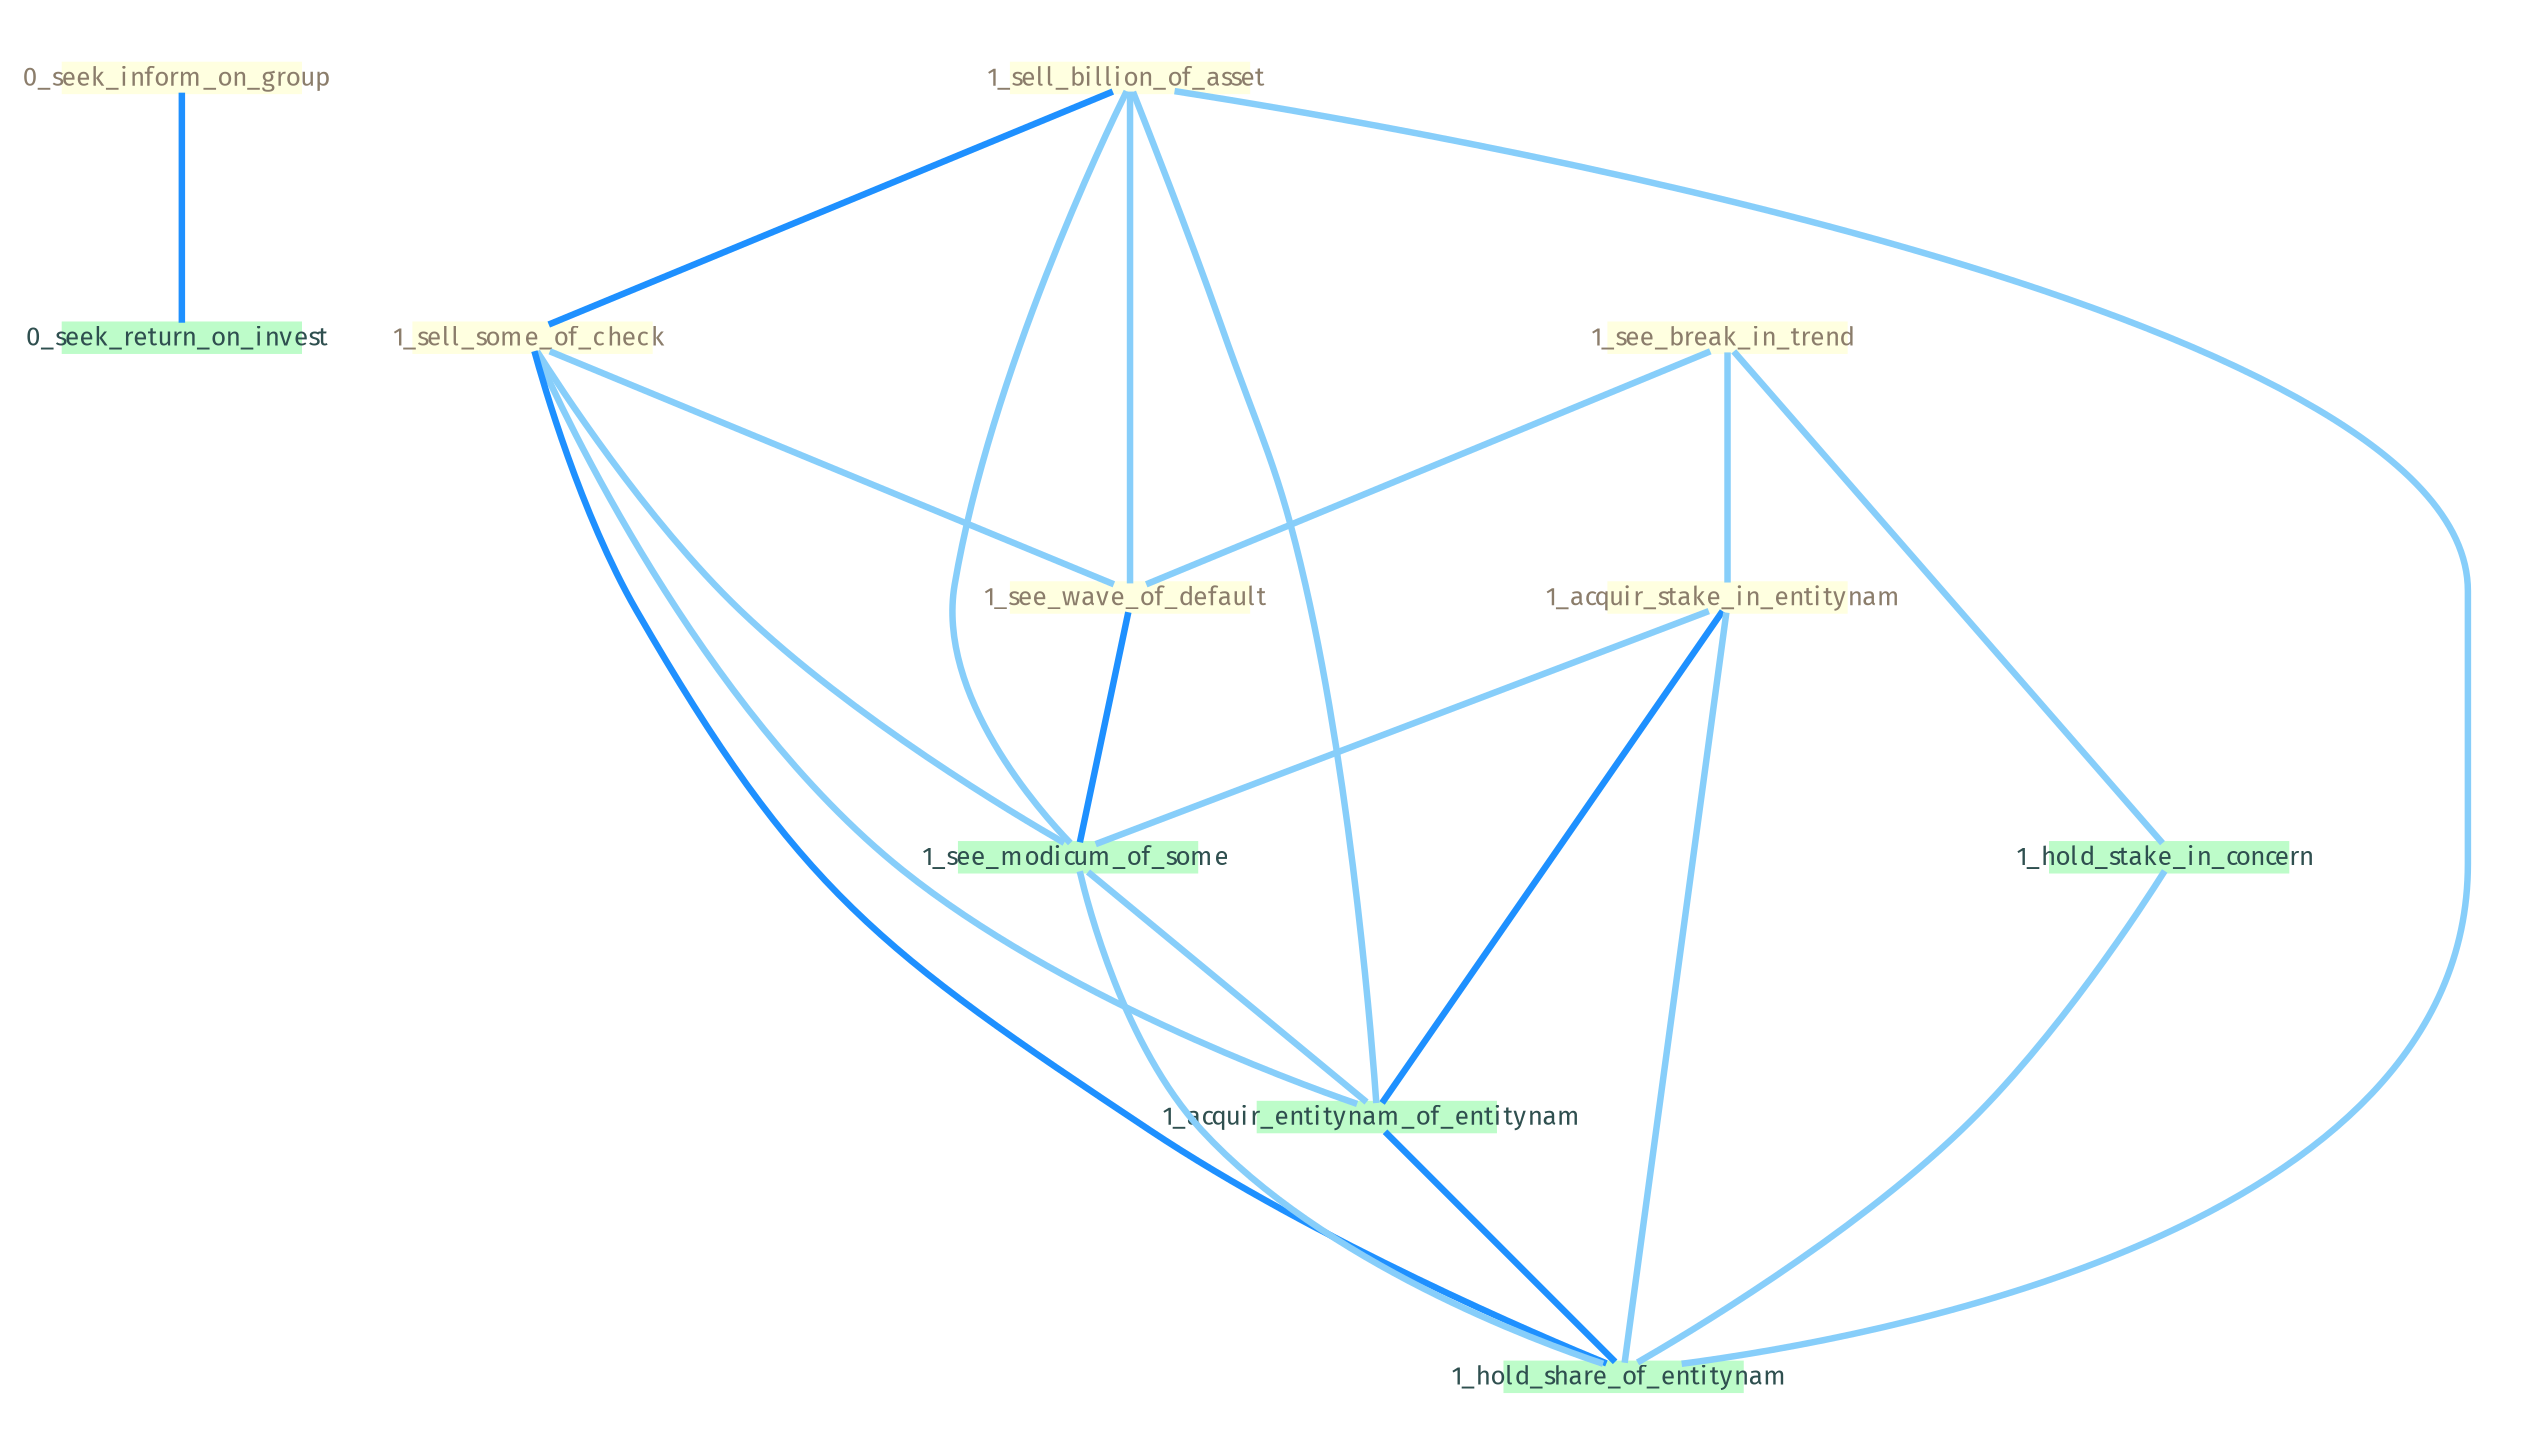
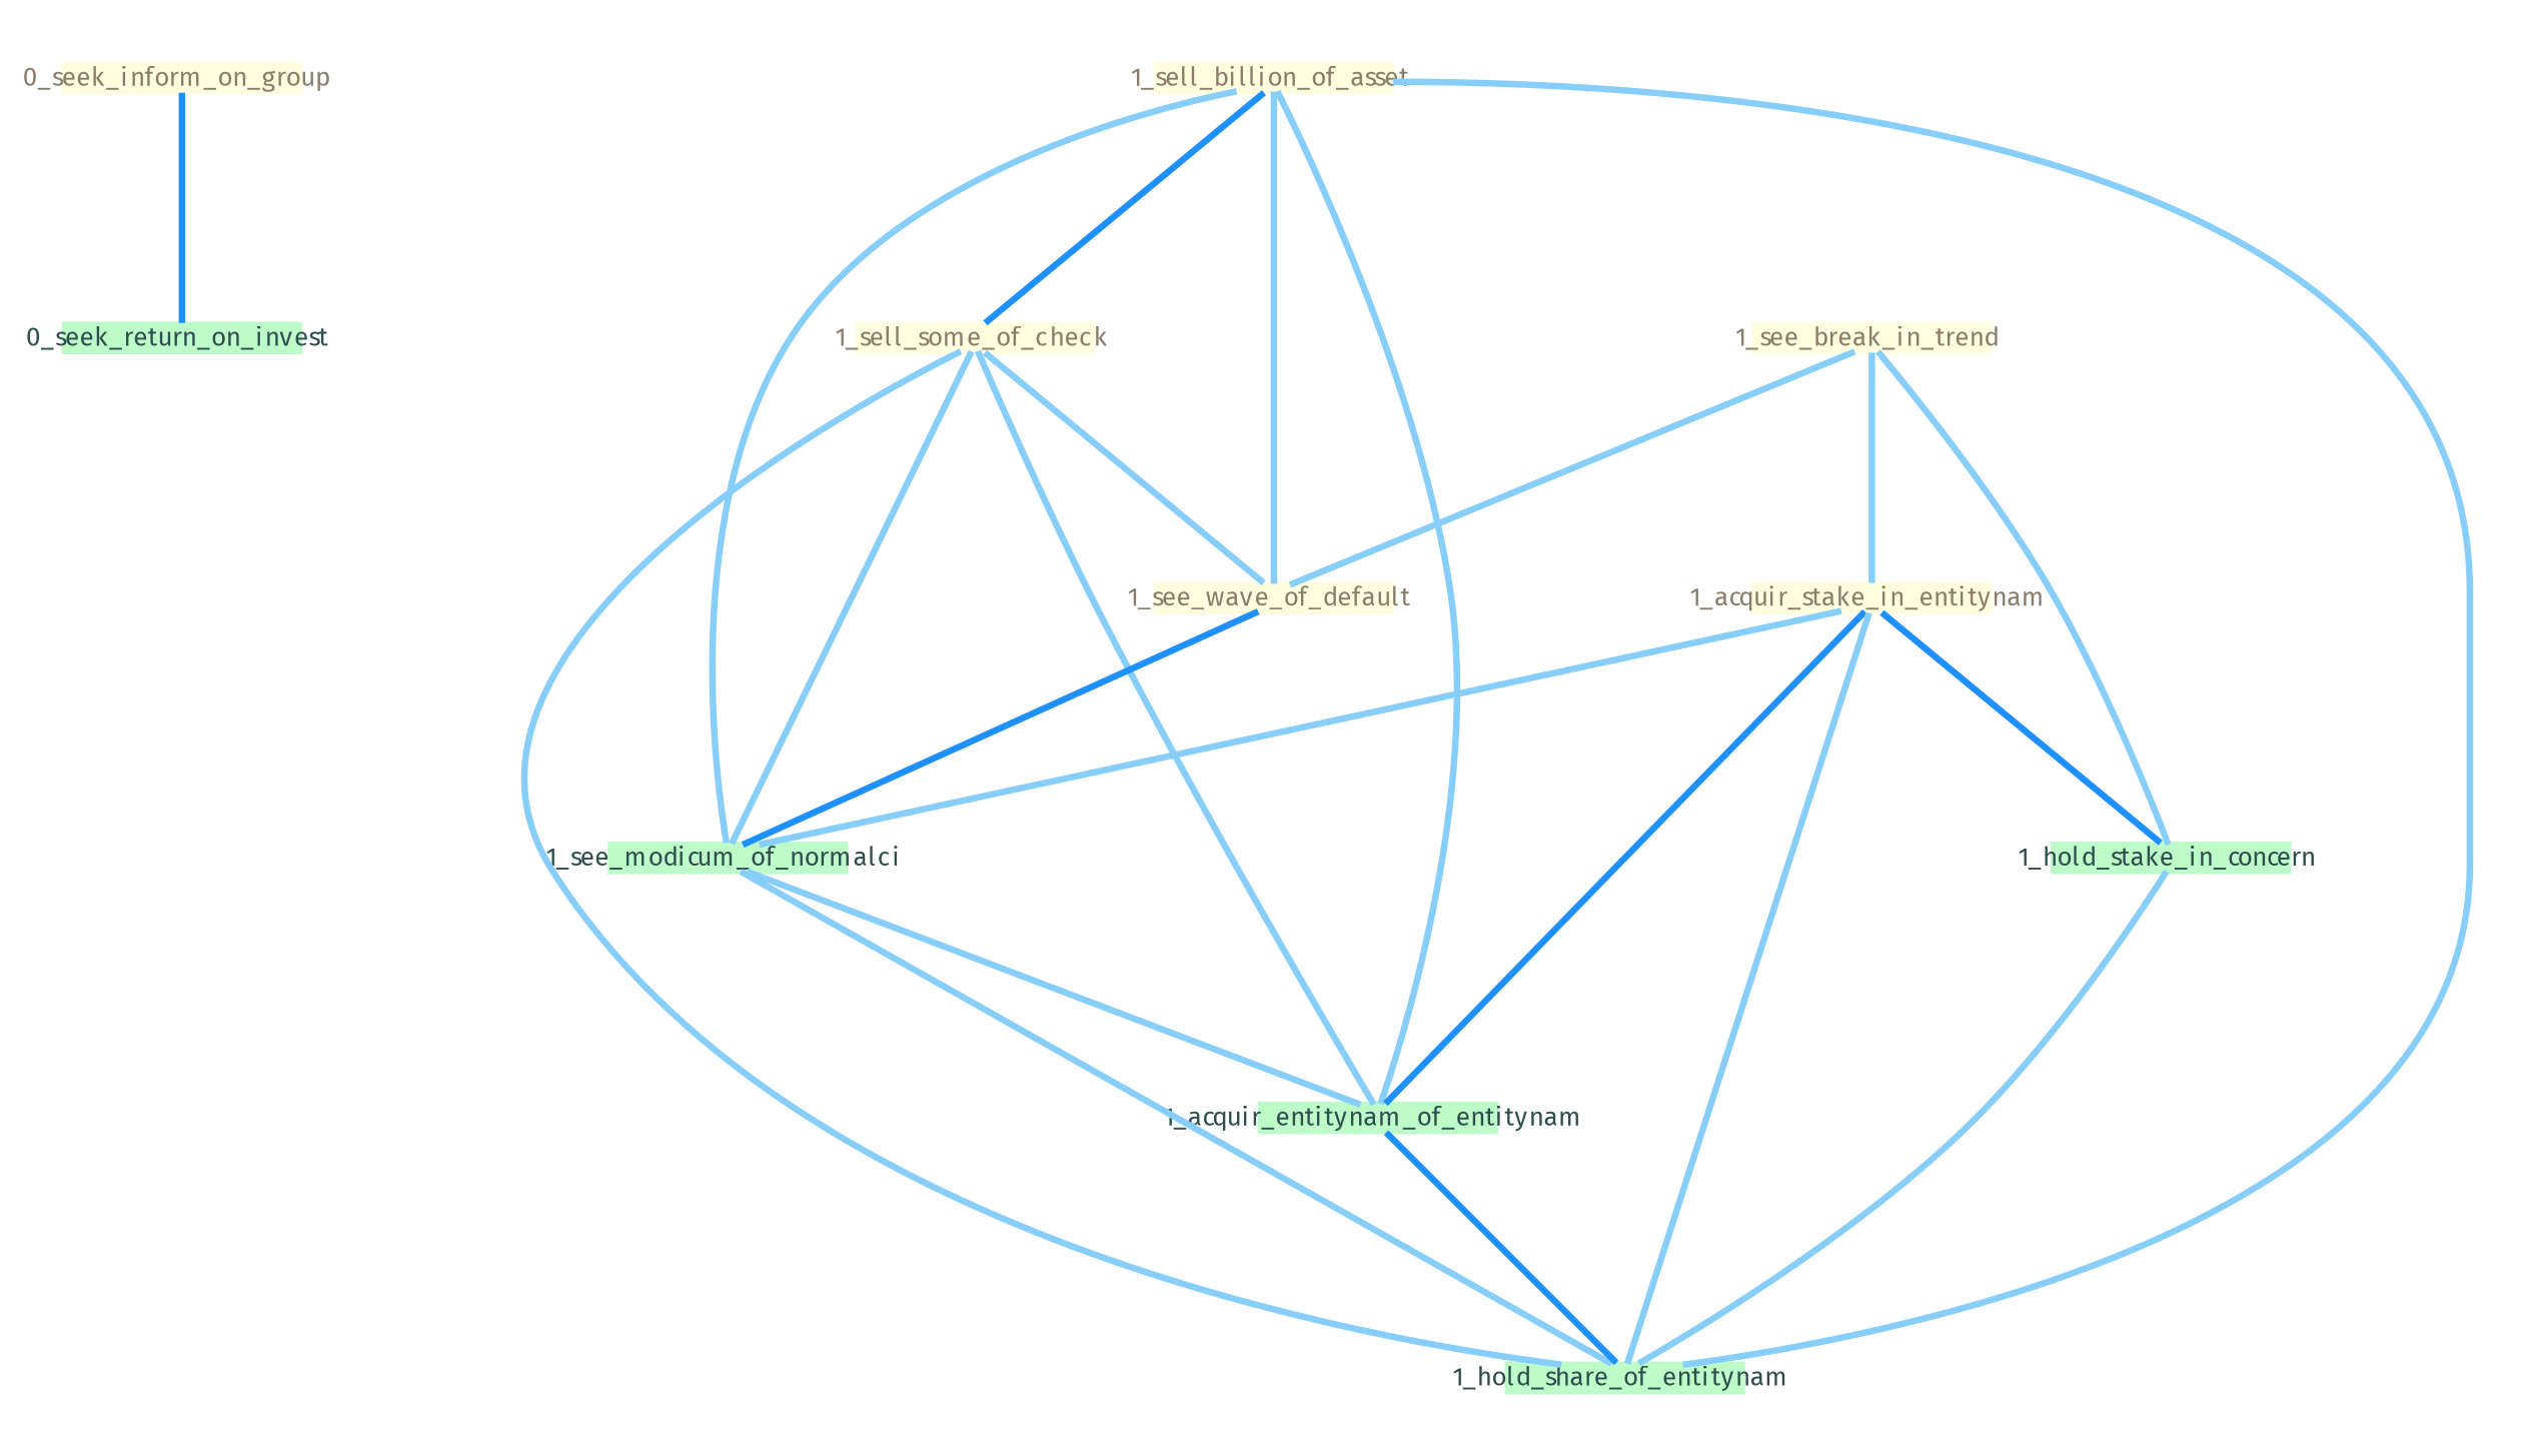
  graph {
    fontname="Fira Sans"
    node [color="#ffffe0" fixedsize=true fontcolor="#8b7d6b" fontname="Fira Sans" fontsize=4 shape=polygon style=filled]
    edge [color="#87cefa" fontname="Fira Sans" w=1]
    "0_seek_inform_on_group " [height=.06 width=.5]
    "1_sell_billion_of_asset " [height=.06 width=.5]
    "1_see_break_in_trend " [height=.06 width=.5]
    "1_acquir_stake_in_entitynam " [height=.06 width=.5]
    "1_sell_some_of_check " [height=.06 width=.5]
    "1_see_wave_of_default " [height=.06 width=.5]
    "0_seek_return_on_invest " [color="#BDFCC9" fontcolor="#2f4f4f" height=.06 width=.5]
-   "1_see_modicum_of_normalci " [color="#BDFCC9" fontcolor="#2f4f4f" height=.06 width=.5 label="1_see_modicum_of_some"]
+   "1_see_modicum_of_normalci " [color="#BDFCC9" fontcolor="#2f4f4f" height=.06 width=.5]
    "1_acquir_entitynam_of_entitynam " [color="#BDFCC9" fontcolor="#2f4f4f" height=.06 width=.5]
    "1_hold_share_of_entitynam " [color="#BDFCC9" fontcolor="#2f4f4f" height=.06 width=.5]
    "1_hold_stake_in_concern " [color="#BDFCC9" fontcolor="#2f4f4f" height=.06 width=.5]
    subgraph sub_1 {
      "0_seek_inform_on_group "
      "1_sell_billion_of_asset "
      "1_see_break_in_trend "
      "1_acquir_stake_in_entitynam "
      "1_sell_some_of_check "
      "1_see_wave_of_default "
    }
    subgraph sub_2 {
    }
    "0_seek_inform_on_group " -- "0_seek_return_on_invest " [color="#1e90ff" w=2]
    "1_sell_billion_of_asset " -- "1_sell_some_of_check " [color="#1e90ff" w=2]
    "1_sell_billion_of_asset " -- "1_see_wave_of_default "
    "1_sell_billion_of_asset " -- "1_see_modicum_of_normalci "
    "1_sell_billion_of_asset " -- "1_acquir_entitynam_of_entitynam "
    "1_sell_billion_of_asset " -- "1_hold_share_of_entitynam "
    "1_see_break_in_trend " -- "1_acquir_stake_in_entitynam "
    "1_see_break_in_trend " -- "1_see_wave_of_default "
    "1_see_break_in_trend " -- "1_hold_stake_in_concern "
    "1_acquir_stake_in_entitynam " -- "1_see_modicum_of_normalci "
    "1_acquir_stake_in_entitynam " -- "1_acquir_entitynam_of_entitynam " [color="#1e90ff" w=2]
    "1_acquir_stake_in_entitynam " -- "1_hold_share_of_entitynam "
+   "1_acquir_stake_in_entitynam " -- "1_hold_stake_in_concern " [color="#1e90ff" w=2]
    "1_sell_some_of_check " -- "1_see_wave_of_default "
    "1_sell_some_of_check " -- "1_see_modicum_of_normalci "
    "1_sell_some_of_check " -- "1_acquir_entitynam_of_entitynam "
-   "1_sell_some_of_check " -- "1_hold_share_of_entitynam " [color="#1e90ff"]
+   "1_sell_some_of_check " -- "1_hold_share_of_entitynam "
    "1_see_wave_of_default " -- "1_see_modicum_of_normalci " [color="#1e90ff" w=2]
    "1_see_modicum_of_normalci " -- "1_acquir_entitynam_of_entitynam "
    "1_see_modicum_of_normalci " -- "1_hold_share_of_entitynam "
    "1_acquir_entitynam_of_entitynam " -- "1_hold_share_of_entitynam " [color="#1e90ff" w=2]
    "1_hold_stake_in_concern " -- "1_hold_share_of_entitynam "
  }
